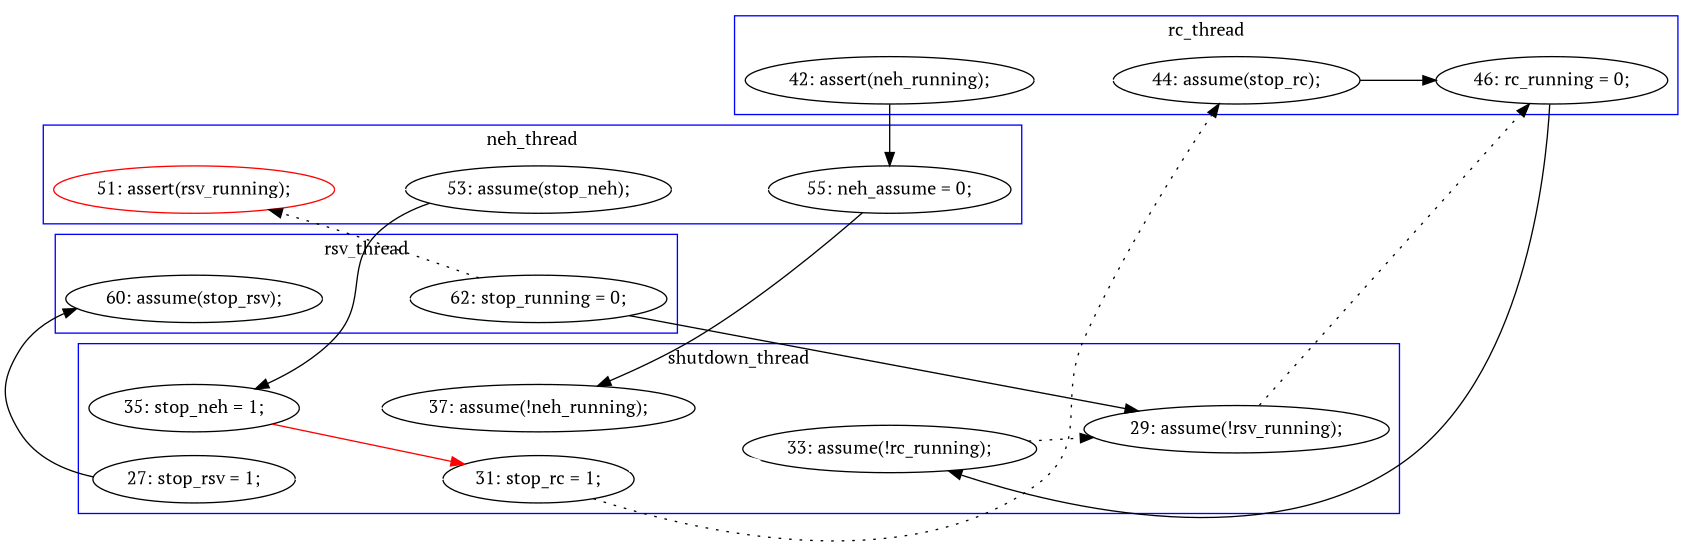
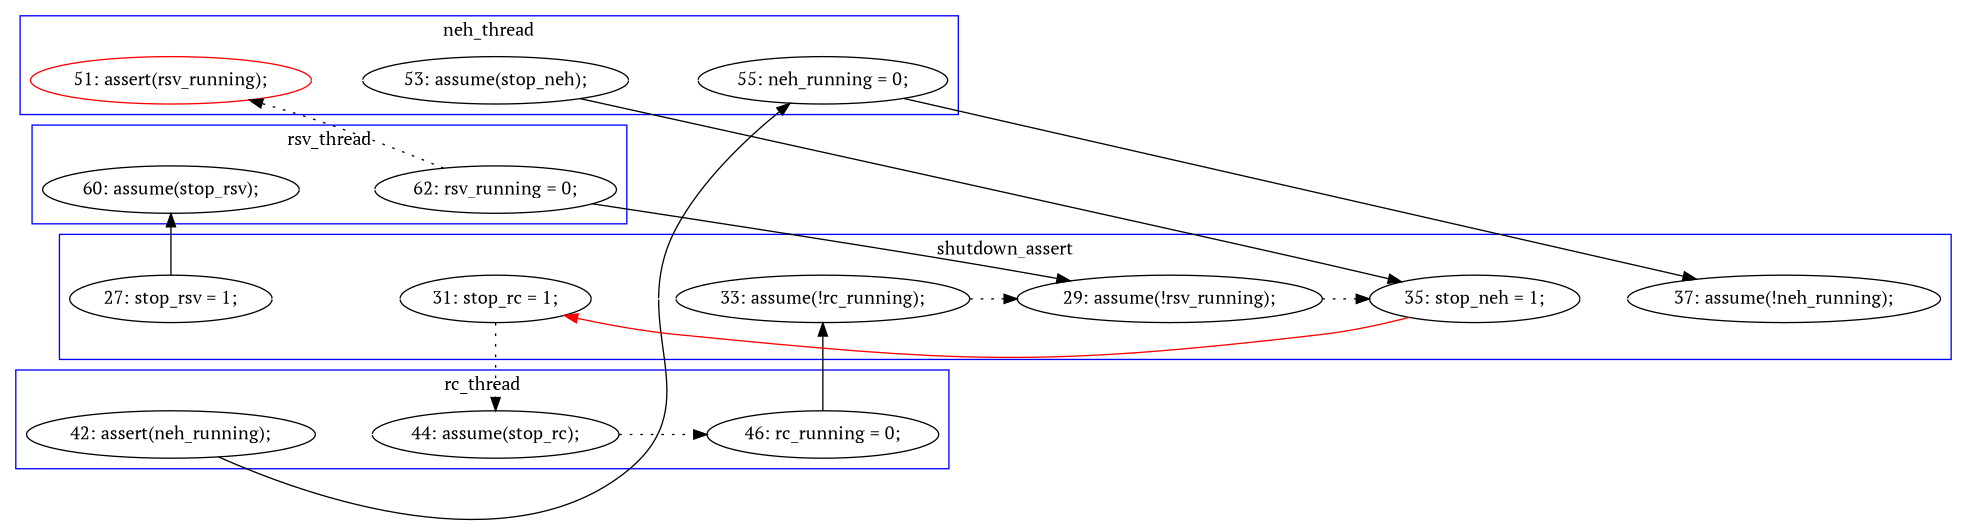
  digraph {
    fontname="PT Serif"
    rankdir=LR
    node [fontname="PT Serif"]
    edge [color=black fontname="PT Serif" style=solid]
-   n1 [label="62: stop_running = 0;"]
+   n1 [label="62: rsv_running = 0;"]
    n2 [label="60: assume(stop_rsv);"]
    n3 [label="42: assert(neh_running);"]
    n4 [label="44: assume(stop_rc);"]
    n5 [label="46: rc_running = 0;"]
    n6 [color=red label="51: assert(rsv_running);"]
-   n7 [label="55: neh_assume = 0;"]
+   n7 [label="55: neh_running = 0;"]
    n8 [label="53: assume(stop_neh);"]
    n9 [label="29: assume(!rsv_running);"]
    n10 [label="35: stop_neh = 1;"]
    n11 [label="37: assume(!neh_running);"]
    n12 [label="33: assume(!rc_running);"]
    n13 [label="31: stop_rc = 1;"]
    n14 [label="27: stop_rsv = 1;"]
    subgraph cluster_1 {
      color=blue
      label=rsv_thread
      n1
      n2
    }
    subgraph cluster_2 {
      color=blue
      label=rc_thread
      n3
      n4
      n5
    }
    subgraph cluster_3 {
      color=blue
      label=neh_thread
      n6
      n7
      n8
    }
    subgraph cluster_4 {
      color=blue
-     label=shutdown_thread
+     label=shutdown_assert
      n9
      n10
      n11
      n12
      n13
      n14
    }
    n1 -> n6 [constraint=false style=dotted]
    n1 -> n9 [constraint=false]
    n2 -> n1 [color=white]
    n3 -> n4 [color=white]
    n3 -> n7 [constraint=false]
-   n4 -> n5
+   n4 -> n5 [style=dotted]
    n5 -> n12 [constraint=false]
    n6 -> n8 [color=white]
    n7 -> n11 [constraint=false]
    n8 -> n7 [color=white]
    n8 -> n10 [constraint=false]
-   n9 -> n5 [style=dotted]
+   n9 -> n10 [style=dotted]
    n10 -> n11 [color=white]
    n10 -> n13 [color=red constraint=false]
    n12 -> n9 [style=dotted]
    n13 -> n4 [constraint=false style=dotted]
    n13 -> n12 [color=white]
    n14 -> n2 [constraint=false]
    n14 -> n13 [color=white]
  }
